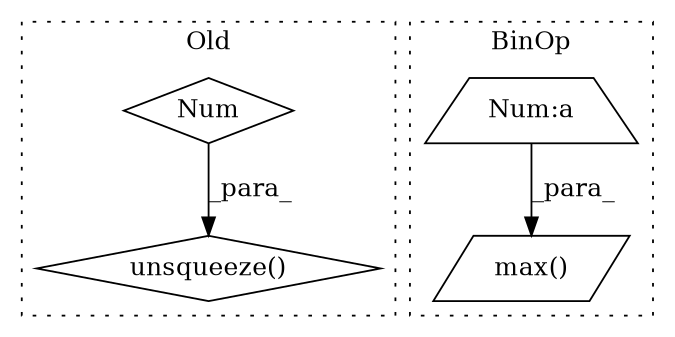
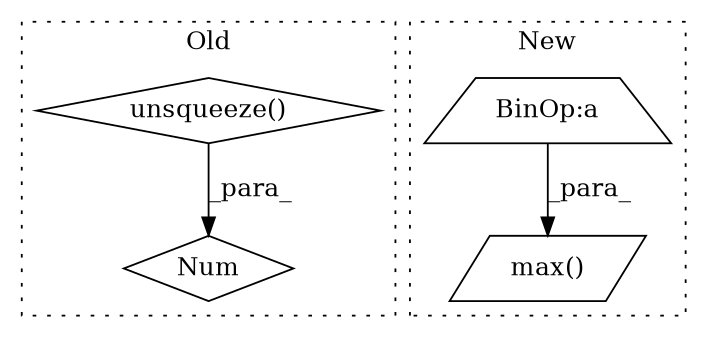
  digraph {
    node [a=75 shape=diamond]
    n1 [l="57,1" label="unsqueeze()" s="3160,3218"]
    n2 [a=76 l=1 label=Num s=3217]
    n3 [l="10,15" label="max()" s="3943,3954" shape=parallelogram]
-   n4 [a=82 l=3 label="Num:a" s=3940 shape=trapezium]
+   n4 [a=82 l=3 label="BinOp:a" s=3940 shape=trapezium]
    subgraph cluster_1 {
      label=Old
      style=dotted
      n1
      n2
    }
    subgraph cluster_2 {
-     label=BinOp
+     label=New
      style=dotted
      n3
      n4
    }
-   n2 -> n1 [label=_para_]
+   n1 -> n2 [label=_para_]
    n4 -> n3 [label=_para_]
  }
